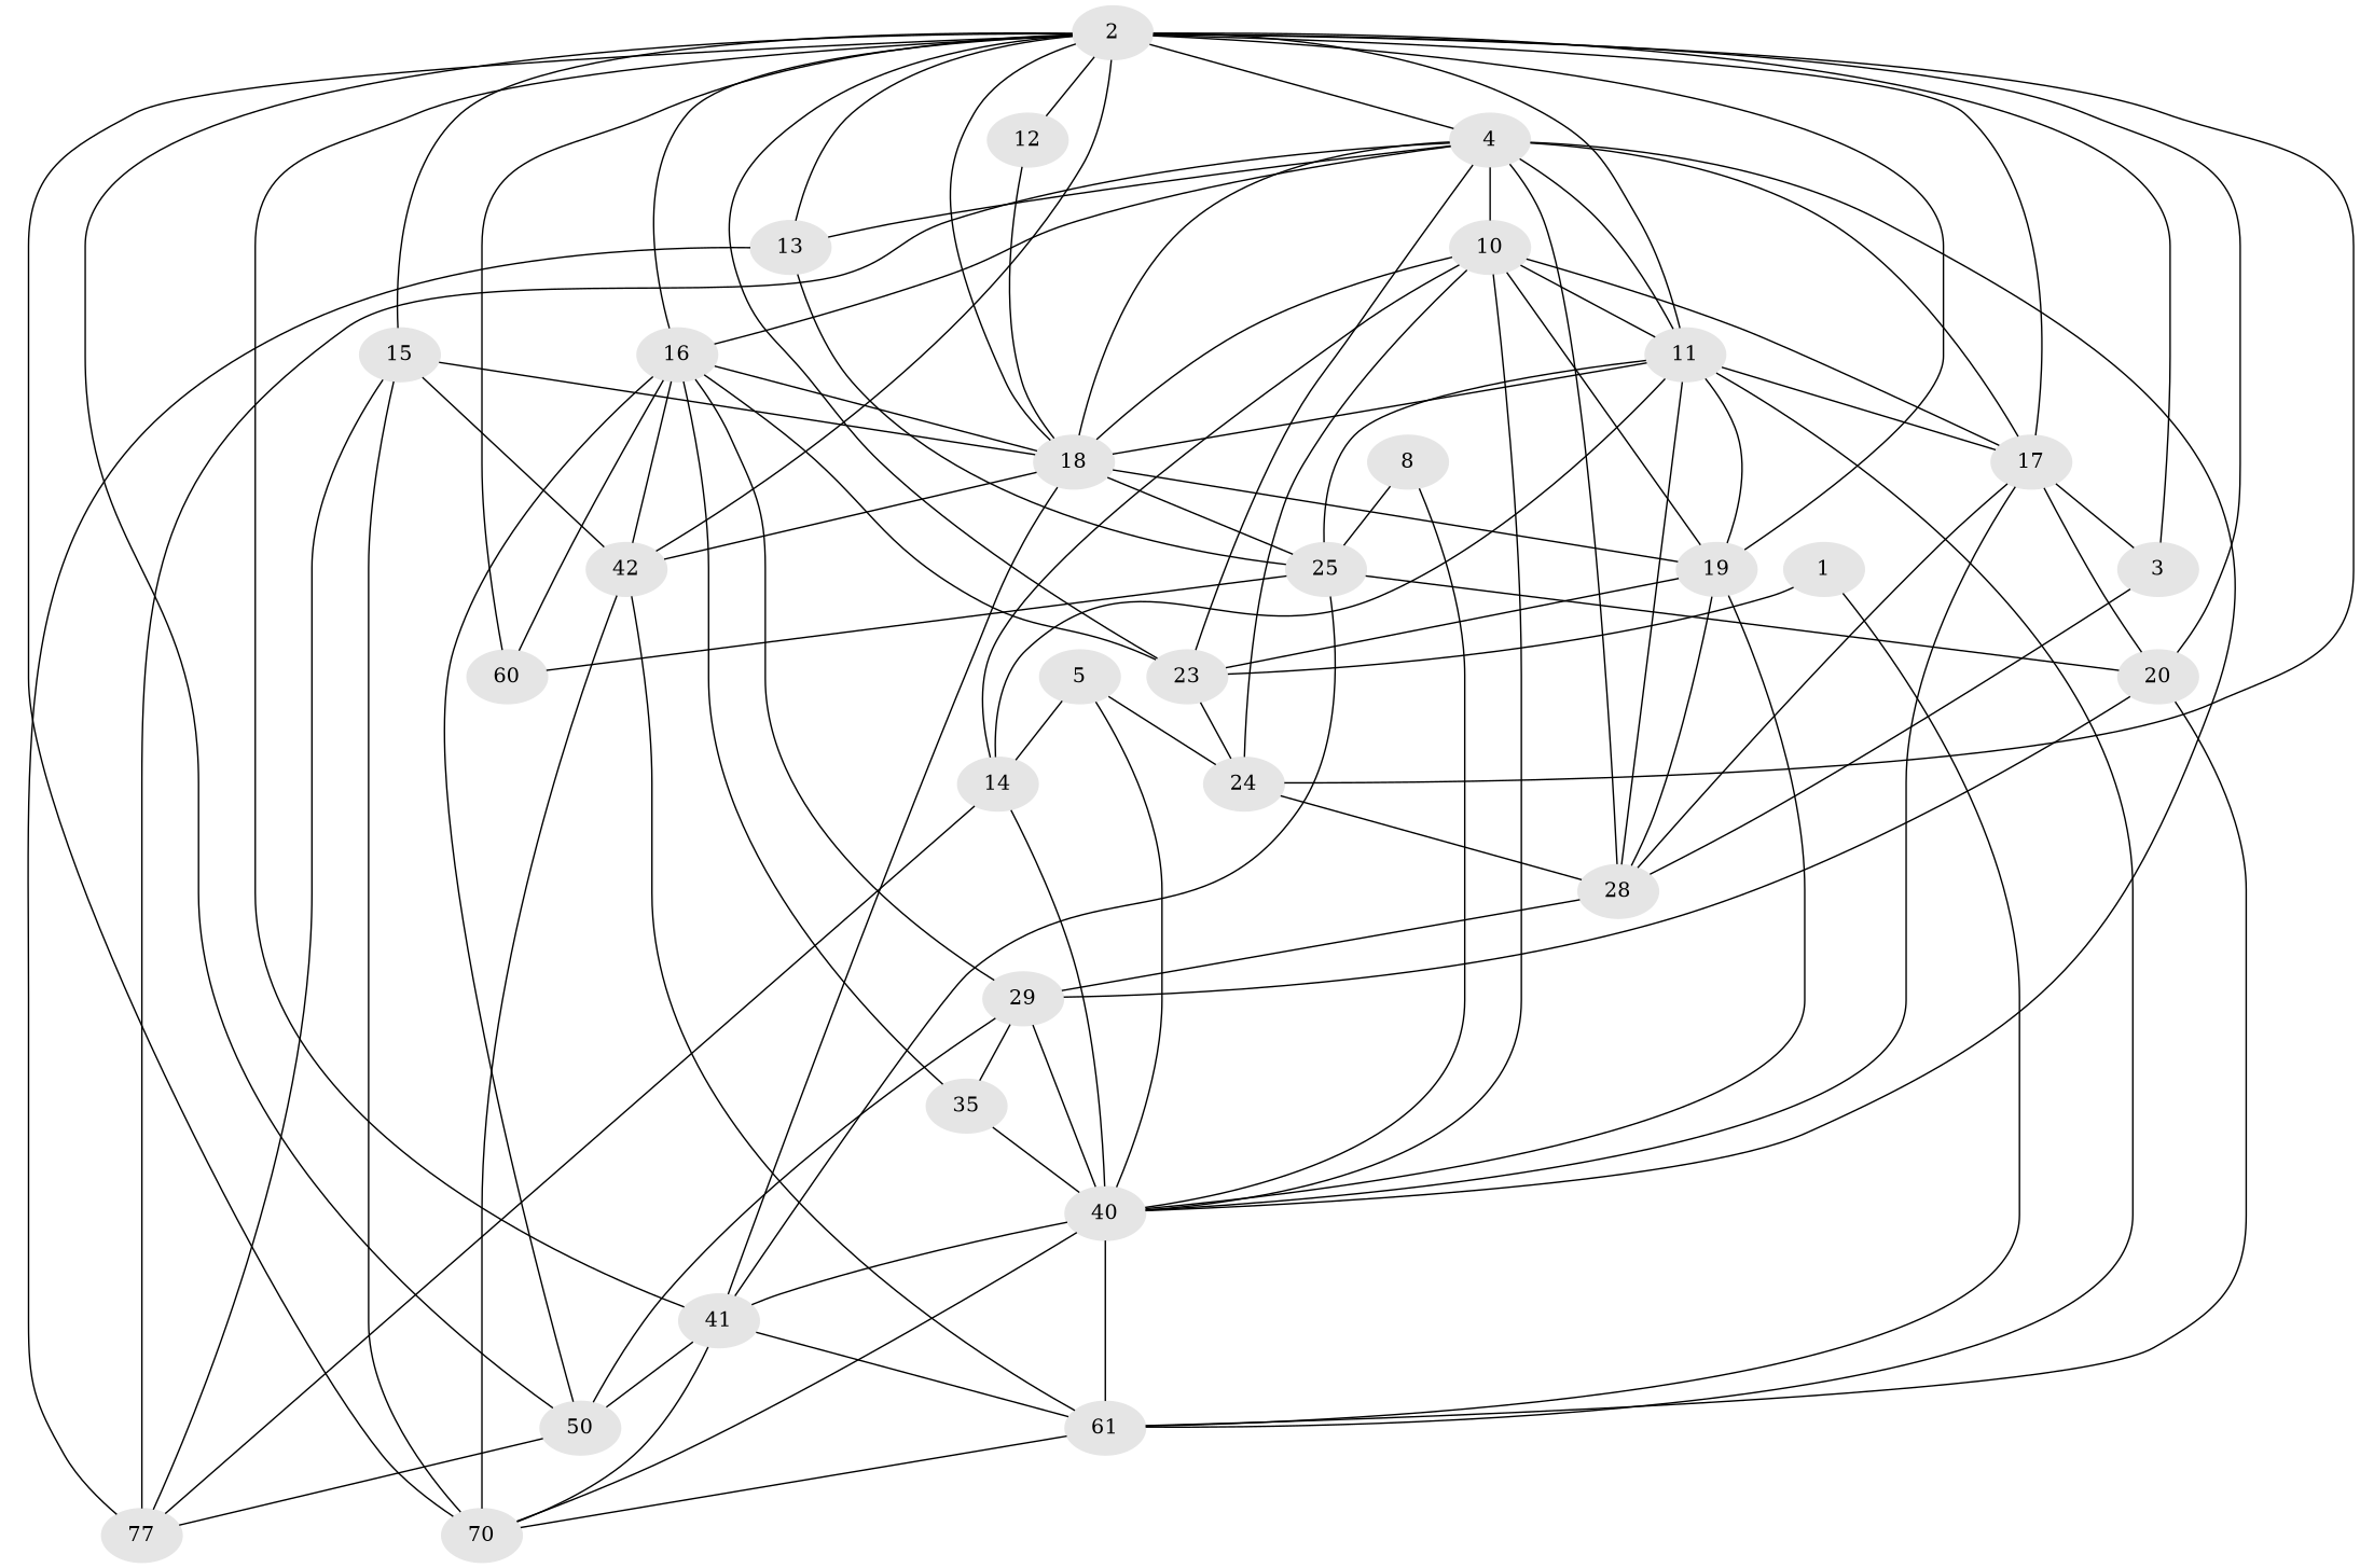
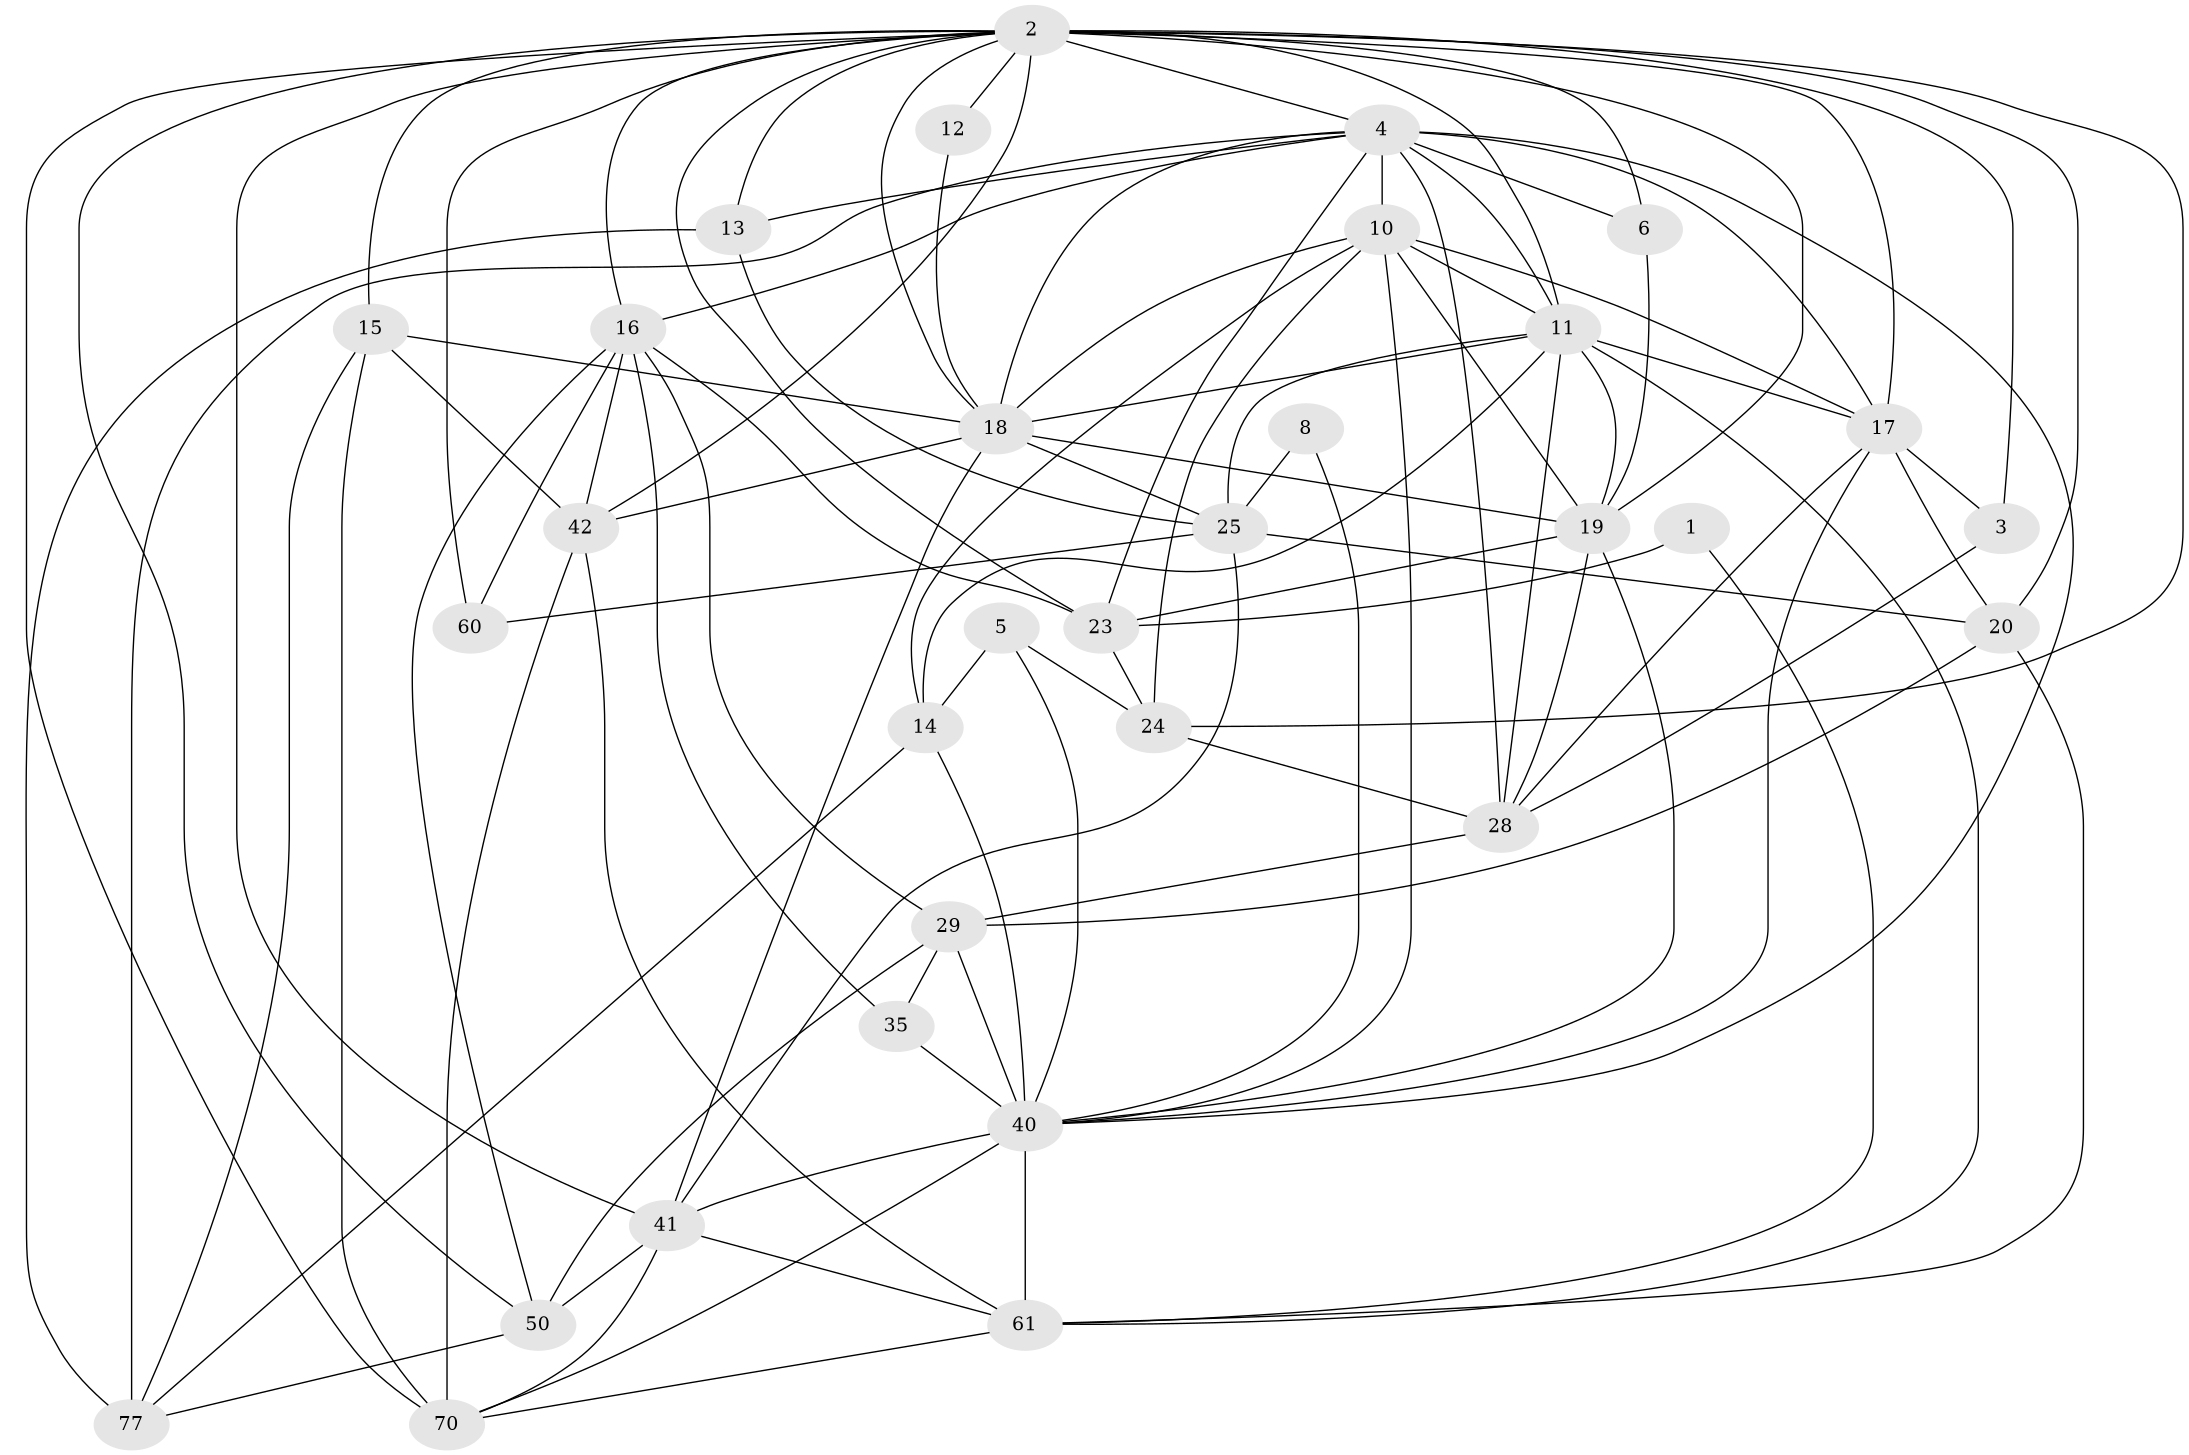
  graph {
    node [color=gray90 style=filled]
    23 [super="+97+76"]
    24 [super="+57+91+65"]
    1
    61 [super="+72+68"]
    70 [super="+98+79"]
    2 [super="+9+37+44+34"]
    3
    4 [super="+22+7+81+21"]
+   6
    11 [super="+53+20+80"]
    12
    13 [super="+99"]
    15 [super="+67"]
    16 [super="+100+86"]
    17 [super="+43"]
    18 [super="+38+96"]
    19 [super="+46+26+101"]
    n18 [label=20 super="+33+87"]
    41 [super="+55+52"]
    42 [super="+107+69"]
    50 [super="+84"]
    60 [super="+92"]
    28 [super="+64+49+51"]
    10 [super="+32+39"]
    77 [super="+85"]
    40 [super="+66+106+75"]
    14 [super="+31"]
    25 [super="+108+56"]
    29 [super="+30"]
    35 [super="+71"]
    5
    8
    23 -- 24
    24 -- 28
    1 -- 23
    1 -- 61
    61 -- 70
    2 -- 23 [weight=2]
    2 -- 24 [weight=2]
    2 -- 70 [weight=3]
    2 -- 3
    2 -- 4 [weight=2]
+   2 -- 6
    2 -- 11 [weight=2]
    2 -- 12
    2 -- 13 [weight=2]
    2 -- 15
    2 -- 16
    2 -- 17 [weight=3]
    2 -- 18 [weight=2]
    2 -- 19 [weight=2]
    2 -- n18 [weight=2]
    2 -- 41
    2 -- 42 [weight=2]
    2 -- 50
    2 -- 60 [weight=3]
    3 -- 28
    4 -- 23 [weight=3]
+   4 -- 6
    4 -- 11 [weight=4]
    4 -- 13
    4 -- 16
    4 -- 17
    4 -- 18
    4 -- 28 [weight=2]
    4 -- 10
    4 -- 77
    4 -- 40
+   6 -- 19
    11 -- 61
    11 -- 17
    11 -- 18 [weight=2]
    11 -- 19
    11 -- 28
    11 -- 14
    11 -- 25
    12 -- 18
    13 -- 77
    13 -- 25
    15 -- 70
    15 -- 18
    15 -- 42
    15 -- 77
    16 -- 23
-   16 -- 18
    16 -- 42
    16 -- 50
    16 -- 60
    16 -- 29
    16 -- 35
    17 -- 3 [weight=2]
    17 -- n18
    17 -- 28
    17 -- 40
    18 -- 19
    18 -- 41
    18 -- 42
    18 -- 25
    19 -- 23
    19 -- 28
    19 -- 40
    n18 -- 61
    n18 -- 29 [weight=2]
    41 -- 61
    41 -- 70
    41 -- 50
    42 -- 61
    42 -- 70 [weight=2]
    50 -- 77
    28 -- 29
    10 -- 24
    10 -- 11
    10 -- 17
    10 -- 18
    10 -- 19
    10 -- 40
    10 -- 14
    40 -- 61
    40 -- 70 [weight=2]
    40 -- 41
    14 -- 77
    14 -- 40
    25 -- n18
    25 -- 41
    25 -- 60
    29 -- 50
    29 -- 40 [weight=2]
    29 -- 35
    35 -- 40
    5 -- 24
    5 -- 40
    5 -- 14
    8 -- 40
    8 -- 25
  }
